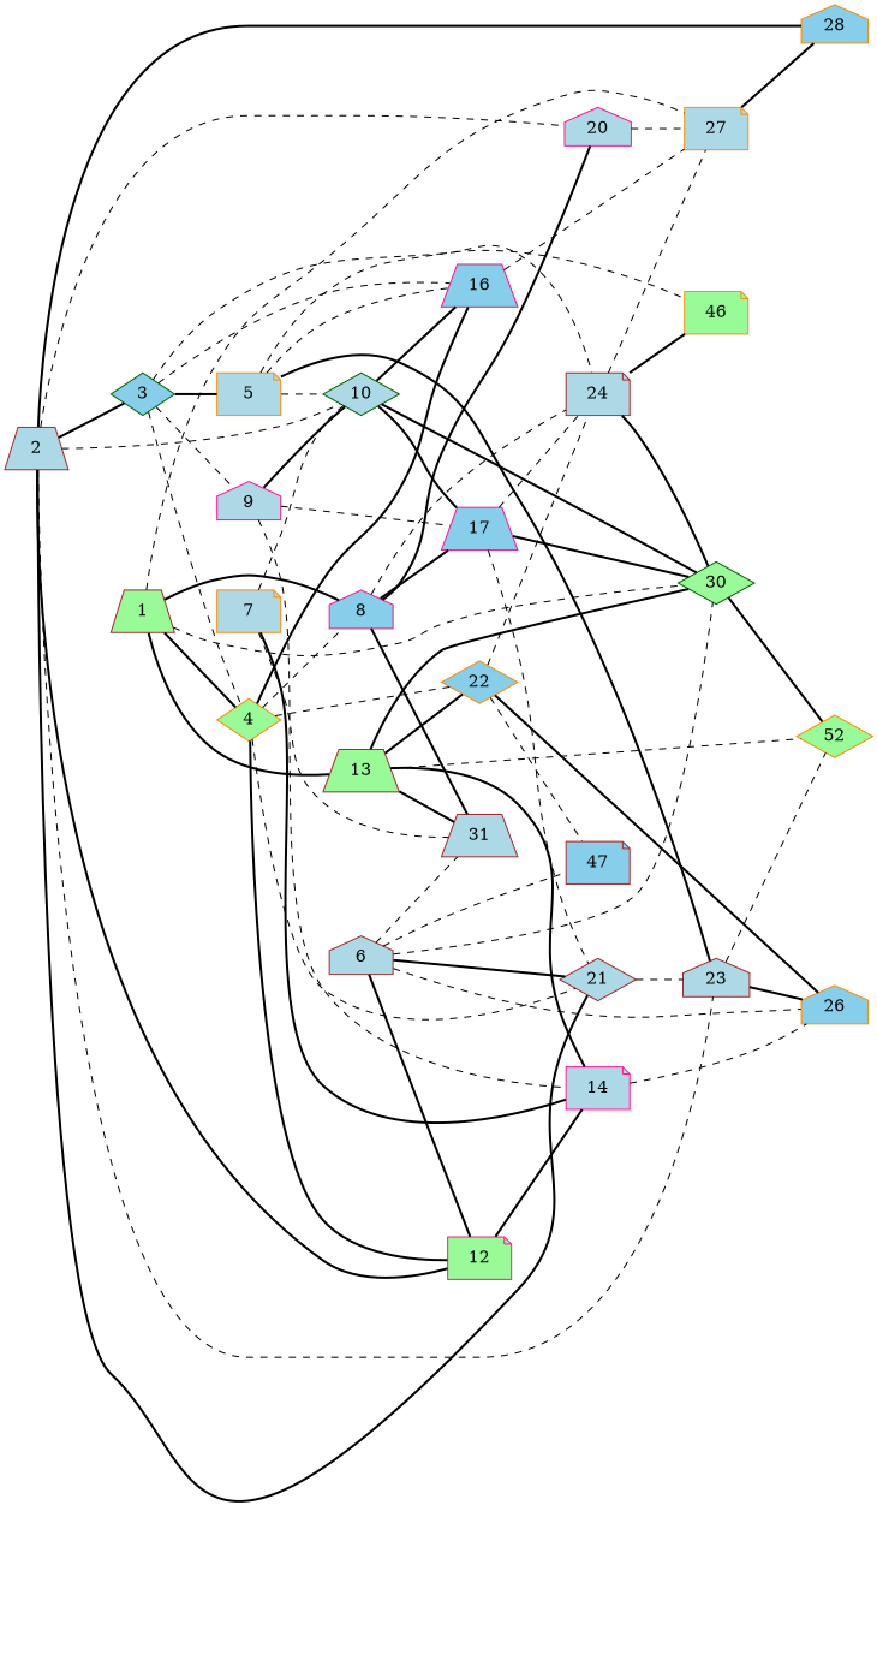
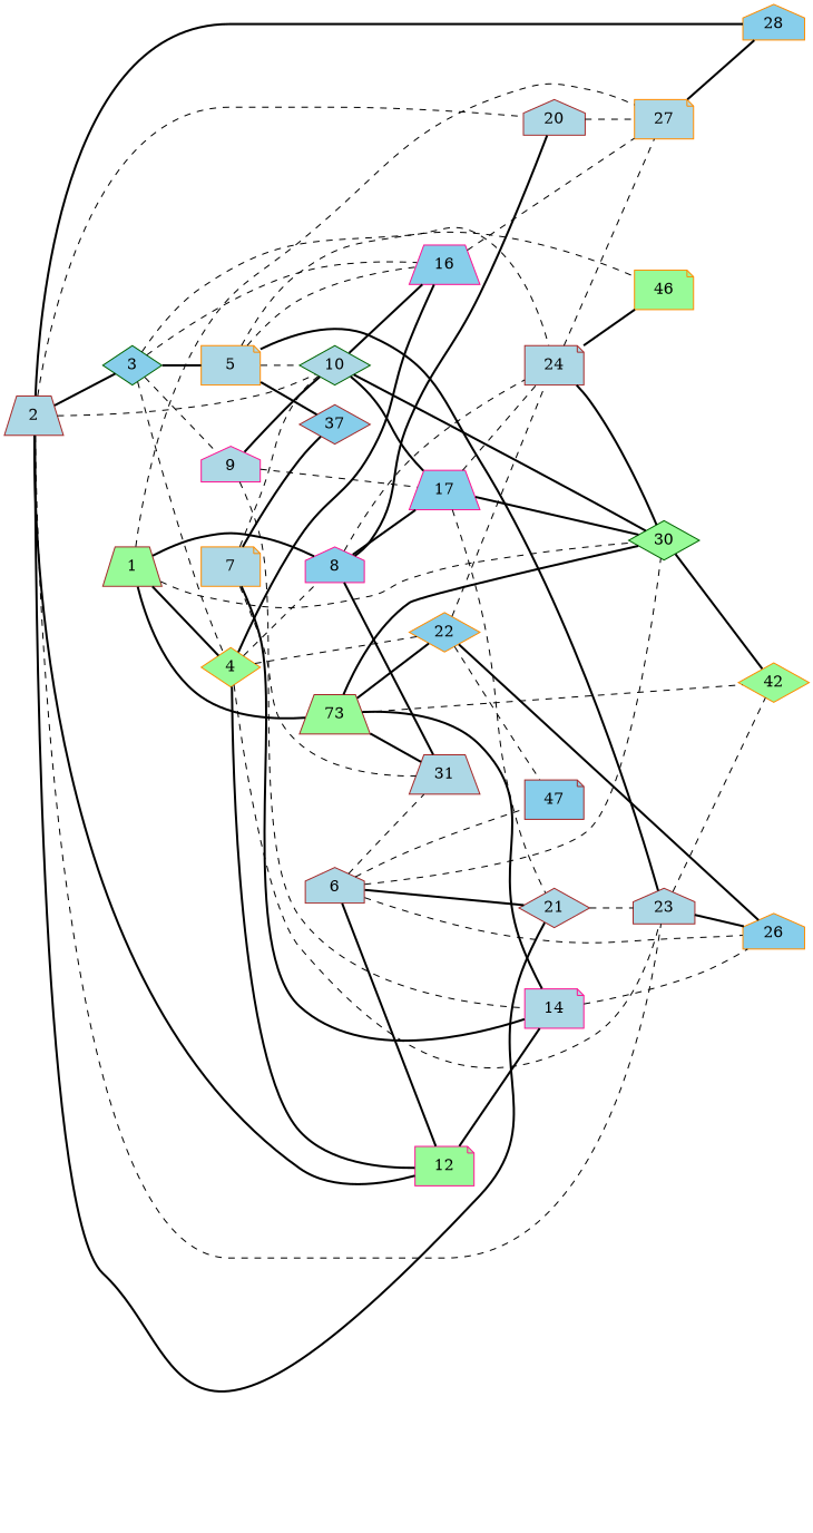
  graph {
    rankdir=LR
    node [color=brown fillcolor=lightblue shape=diamond style=filled]
    edge [style=bold]
    1 [fillcolor=palegreen shape=trapezium super="+48"]
    4 [color=darkorange fillcolor=palegreen super="+32"]
    8 [color=deeppink fillcolor=skyblue shape=house super="+45"]
-   13 [fillcolor=palegreen shape=trapezium super="+43"]
+   13 [fillcolor=palegreen shape=trapezium super="+43" label=73]
    27 [color=darkorange shape=note super="+50"]
    30 [color=darkgreen fillcolor=palegreen super="+35"]
    12 [color=deeppink fillcolor=palegreen shape=note]
    23 [shape=house super="+25"]
    16 [color=deeppink fillcolor=skyblue shape=trapezium super="+44"]
    22 [color=darkorange fillcolor=skyblue super="+29"]
-   20 [color=deeppink shape=house super="+33"]
+   20 [shape=house super="+33"]
    24 [shape=note]
    31 [shape=trapezium super="+39"]
    17 [color=deeppink fillcolor=skyblue shape=trapezium super="+18"]
    14 [color=deeppink shape=note super="+41"]
-   42 [color=darkorange fillcolor=palegreen label=52]
+   42 [color=darkorange fillcolor=palegreen]
    28 [color=darkorange fillcolor=skyblue shape=house]
    2 [shape=trapezium super="+11"]
    3 [color=darkgreen fillcolor=skyblue super="+49"]
    10 [color=darkgreen super="+15"]
    21 [super="+40"]
    5 [color=darkorange shape=note super="+36"]
    9 [color=deeppink shape=house]
    26 [color=darkorange fillcolor=skyblue shape=house]
+   37 [fillcolor=skyblue super="+38"]
    46 [color=darkorange fillcolor=palegreen shape=note]
    47 [fillcolor=skyblue shape=note]
    6 [shape=house super="+51"]
    7 [color=darkorange shape=note]
    1 -- 4
    1 -- 8 [weight=2]
    1 -- 13
    1 -- 27 [style=dashed]
    1 -- 30 [style=dashed]
    4 -- 8 [style=dashed]
    4 -- 12
-   4 -- 21 [style=dashed]
+   4 -- 23 [style=dashed]
    4 -- 16
    4 -- 22 [style=dashed]
    8 -- 20
    8 -- 24 [style=dashed]
    8 -- 31
    8 -- 17
    13 -- 30
    13 -- 22
    13 -- 31
    13 -- 14
    13 -- 42 [style=dashed]
    27 -- 28
    30 -- 42
    12 -- 14
    23 -- 42 [style=dashed]
    23 -- 26
    16 -- 27 [style=dashed]
    22 -- 24 [style=dashed]
    22 -- 26
    22 -- 47 [style=dashed]
    20 -- 27 [style=dashed weight=2]
    24 -- 27 [style=dashed]
    24 -- 30
    24 -- 46
    17 -- 30
    17 -- 24 [style=dashed]
    17 -- 21 [style=dashed]
    14 -- 26 [style=dashed]
    2 -- 12
    2 -- 23 [style=dashed weight=2]
    2 -- 20 [style=dashed]
    2 -- 28 [weight=2]
    2 -- 3
    2 -- 10 [style=dashed]
    2 -- 21
    3 -- 4 [style=dashed]
    3 -- 16 [style=dashed]
    3 -- 24 [style=dashed]
    3 -- 5
    3 -- 9 [style=dashed]
    10 -- 30
    10 -- 16
    10 -- 17
    21 -- 23 [style=dashed]
    5 -- 23
    5 -- 16 [style=dashed]
    5 -- 10 [style=dashed weight=2]
+   5 -- 37 [weight=2]
    5 -- 46 [style=dashed]
    9 -- 17 [style=dashed]
    9 -- 14 [style=dashed]
    9 -- 10
    6 -- 30 [style=dashed]
    6 -- 12
    6 -- 31 [style=dashed]
    6 -- 21
    6 -- 26 [style=dashed]
    6 -- 47 [style=dashed]
    7 -- 31 [style=dashed]
    7 -- 14
    7 -- 10 [style=dashed]
+   7 -- 37
  }
